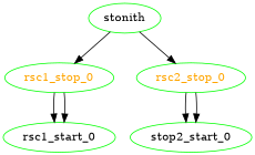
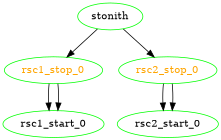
  digraph {
    node [color=green]
    rsc1_stop_0 [fontcolor=orange]
    rsc1_start_0
    rsc2_stop_0 [fontcolor=orange]
-   rsc2_start_0 [label=stop2_start_0]
+   rsc2_start_0
    stonith
    rsc1_stop_0 -> rsc1_start_0
    rsc1_stop_0 -> rsc1_start_0
    rsc2_stop_0 -> rsc2_start_0
    rsc2_stop_0 -> rsc2_start_0
    stonith -> rsc1_stop_0
    stonith -> rsc2_stop_0
  }
